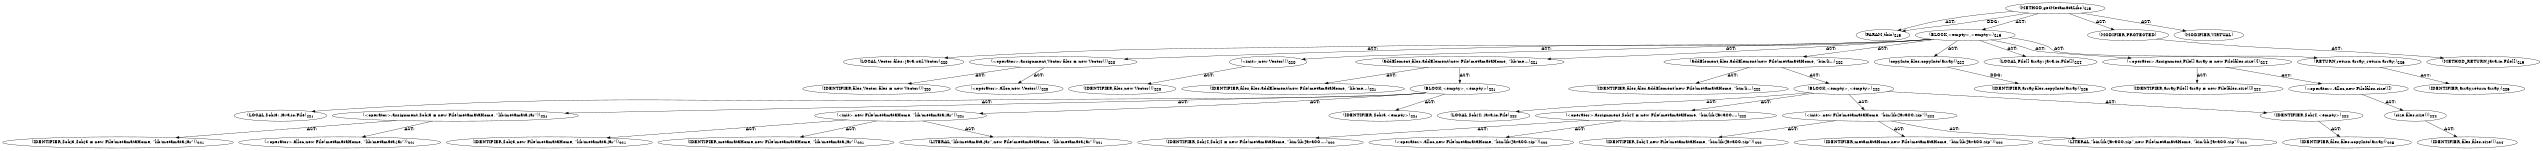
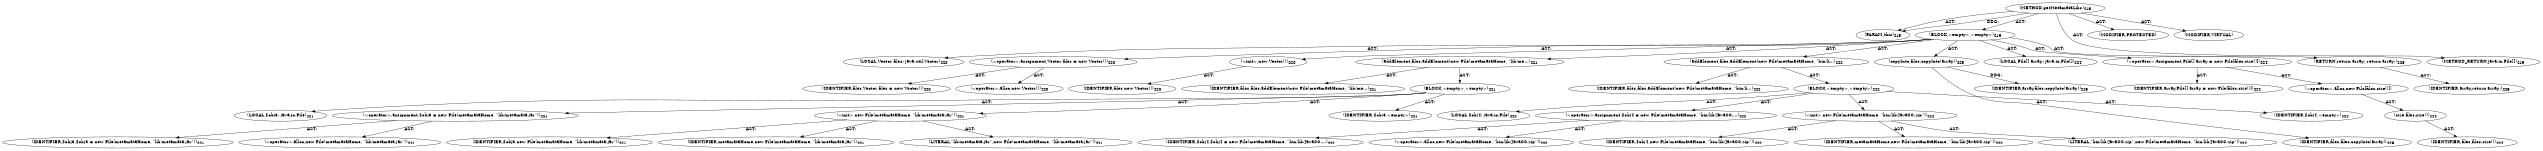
  digraph {
    n1 [label=<(METHOD,getMetamataLibs)<SUB>219</SUB>>]
    n2 [label=<(PARAM,this)<SUB>219</SUB>>]
    n3 [label=<(BLOCK,&lt;empty&gt;,&lt;empty&gt;)<SUB>219</SUB>>]
    n4 [label=<(MODIFIER,PROTECTED)>]
    n5 [label=<(MODIFIER,VIRTUAL)>]
    n6 [label=<(METHOD_RETURN,java.io.File[])<SUB>219</SUB>>]
    n7 [label=<(LOCAL,Vector files: java.util.Vector)<SUB>220</SUB>>]
    n8 [label=<(&lt;operator&gt;.assignment,Vector files = new Vector())<SUB>220</SUB>>]
    n9 [label=<(&lt;init&gt;,new Vector())<SUB>220</SUB>>]
    n10 [label=<(addElement,files.addElement(new File(metamataHome, &quot;lib/me...)<SUB>221</SUB>>]
    n11 [label=<(addElement,files.addElement(new File(metamataHome, &quot;bin/li...)<SUB>222</SUB>>]
    n12 [label=<(LOCAL,File[] array: java.io.File[])<SUB>224</SUB>>]
    n13 [label=<(&lt;operator&gt;.assignment,File[] array = new File[files.size()])<SUB>224</SUB>>]
-   n14 [label=<(copyInto,files.copyInto(array))<SUB>224</SUB>>]
+   n14 [label=<(copyInto,files.copyInto(array))<SUB>225</SUB>>]
    n15 [label=<(RETURN,return array;,return array;)<SUB>226</SUB>>]
-   n16 [label=<(IDENTIFIER,files,Vector files = new Vector())<SUB>420</SUB>>]
+   n16 [label=<(IDENTIFIER,files,Vector files = new Vector())<SUB>220</SUB>>]
    n17 [label=<(&lt;operator&gt;.alloc,new Vector())<SUB>220</SUB>>]
    n18 [label=<(IDENTIFIER,files,new Vector())<SUB>220</SUB>>]
    n19 [label=<(IDENTIFIER,files,files.addElement(new File(metamataHome, &quot;lib/me...)<SUB>221</SUB>>]
    n20 [label=<(BLOCK,&lt;empty&gt;,&lt;empty&gt;)<SUB>221</SUB>>]
    n21 [label=<(IDENTIFIER,files,files.addElement(new File(metamataHome, &quot;bin/li...)<SUB>222</SUB>>]
    n22 [label=<(BLOCK,&lt;empty&gt;,&lt;empty&gt;)<SUB>222</SUB>>]
    n23 [label=<(IDENTIFIER,array,File[] array = new File[files.size()])<SUB>224</SUB>>]
    n24 [label=<(&lt;operator&gt;.alloc,new File[files.size()])>]
    n25 [label=<(IDENTIFIER,files,files.copyInto(array))<SUB>225</SUB>>]
    n26 [label=<(IDENTIFIER,array,files.copyInto(array))<SUB>225</SUB>>]
    n27 [label=<(IDENTIFIER,array,return array;)<SUB>226</SUB>>]
    n28 [label=<(LOCAL,$obj3: java.io.File)<SUB>221</SUB>>]
    n29 [label=<(&lt;operator&gt;.assignment,$obj3 = new File(metamataHome, &quot;lib/metamata.jar&quot;))<SUB>221</SUB>>]
    n30 [label=<(&lt;init&gt;,new File(metamataHome, &quot;lib/metamata.jar&quot;))<SUB>221</SUB>>]
    n31 [label=<(IDENTIFIER,$obj3,&lt;empty&gt;)<SUB>221</SUB>>]
    n32 [label=<(IDENTIFIER,$obj3,$obj3 = new File(metamataHome, &quot;lib/metamata.jar&quot;))<SUB>221</SUB>>]
    n33 [label=<(&lt;operator&gt;.alloc,new File(metamataHome, &quot;lib/metamata.jar&quot;))<SUB>221</SUB>>]
    n34 [label=<(IDENTIFIER,$obj3,new File(metamataHome, &quot;lib/metamata.jar&quot;))<SUB>221</SUB>>]
    n35 [label=<(IDENTIFIER,metamataHome,new File(metamataHome, &quot;lib/metamata.jar&quot;))<SUB>221</SUB>>]
    n36 [label=<(LITERAL,&quot;lib/metamata.jar&quot;,new File(metamataHome, &quot;lib/metamata.jar&quot;))<SUB>221</SUB>>]
    n37 [label=<(LOCAL,$obj4: java.io.File)<SUB>222</SUB>>]
    n38 [label=<(&lt;operator&gt;.assignment,$obj4 = new File(metamataHome, &quot;bin/lib/JavaCC....)<SUB>222</SUB>>]
    n39 [label=<(&lt;init&gt;,new File(metamataHome, &quot;bin/lib/JavaCC.zip&quot;))<SUB>222</SUB>>]
    n40 [label=<(IDENTIFIER,$obj4,&lt;empty&gt;)<SUB>222</SUB>>]
    n41 [label=<(IDENTIFIER,$obj4,$obj4 = new File(metamataHome, &quot;bin/lib/JavaCC....)<SUB>222</SUB>>]
    n42 [label=<(&lt;operator&gt;.alloc,new File(metamataHome, &quot;bin/lib/JavaCC.zip&quot;))<SUB>222</SUB>>]
    n43 [label=<(IDENTIFIER,$obj4,new File(metamataHome, &quot;bin/lib/JavaCC.zip&quot;))<SUB>222</SUB>>]
    n44 [label=<(IDENTIFIER,metamataHome,new File(metamataHome, &quot;bin/lib/JavaCC.zip&quot;))<SUB>222</SUB>>]
    n45 [label=<(LITERAL,&quot;bin/lib/JavaCC.zip&quot;,new File(metamataHome, &quot;bin/lib/JavaCC.zip&quot;))<SUB>222</SUB>>]
    n46 [label=<(size,files.size())<SUB>224</SUB>>]
    n47 [label=<(IDENTIFIER,files,files.size())<SUB>224</SUB>>]
    n1 -> n2 [label="AST: "]
    n1 -> n2 [label="DDG: "]
    n1 -> n3 [label="AST: "]
    n1 -> n4 [label="AST: "]
    n1 -> n5 [label="AST: "]
-   n4 -> n6 [label="AST: "]
+   n1 -> n6 [label="AST: "]
    n3 -> n7 [label="AST: "]
    n3 -> n8 [label="AST: "]
    n3 -> n9 [label="AST: "]
    n3 -> n10 [label="AST: "]
    n3 -> n11 [label="AST: "]
    n3 -> n12 [label="AST: "]
    n3 -> n13 [label="AST: "]
    n3 -> n14 [label="AST: "]
    n3 -> n15 [label="AST: "]
    n8 -> n16 [label="AST: "]
    n8 -> n17 [label="AST: "]
    n9 -> n18 [label="AST: "]
    n10 -> n19 [label="AST: "]
    n10 -> n20 [label="AST: "]
    n11 -> n21 [label="AST: "]
    n11 -> n22 [label="AST: "]
    n13 -> n23 [label="AST: "]
    n13 -> n24 [label="AST: "]
-   n40 -> n25 [label="AST: "]
+   n14 -> n25 [label="AST: "]
    n14 -> n26 [label="DDG: "]
    n15 -> n27 [label="AST: "]
    n20 -> n28 [label="AST: "]
    n20 -> n29 [label="AST: "]
    n20 -> n30 [label="AST: "]
    n20 -> n31 [label="AST: "]
    n22 -> n37 [label="AST: "]
    n22 -> n38 [label="AST: "]
    n22 -> n39 [label="AST: "]
    n22 -> n40 [label="AST: "]
    n24 -> n46 [label="AST: "]
    n29 -> n32 [label="AST: "]
    n29 -> n33 [label="AST: "]
    n30 -> n34 [label="AST: "]
    n30 -> n35 [label="AST: "]
    n30 -> n36 [label="AST: "]
    n38 -> n41 [label="AST: "]
    n38 -> n42 [label="AST: "]
    n39 -> n43 [label="AST: "]
    n39 -> n44 [label="AST: "]
    n39 -> n45 [label="AST: "]
    n46 -> n47 [label="AST: "]
  }
